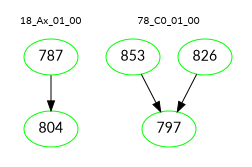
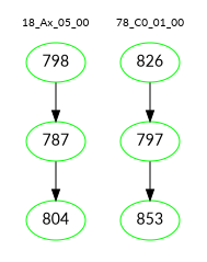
  digraph {
    fontname=Lato
    node [color=green fontname=Lato]
    edge [color=black fontname=Lato]
+   n1 [label=798]
    n2 [label=787]
    n3 [label=804]
    n4 [label=826]
    n5 [label=797]
    n6 [label=853]
    subgraph cluster_1 {
      color=white
      fontsize=10
-     label="18_Ax_01_00"
+     label="18_Ax_05_00"
+     n1
      n2
      n3
    }
    subgraph cluster_2 {
      color=white
      fontsize=10
      label="78_C0_01_00"
      n4
      n5
      n6
    }
+   n1 -> n2
    n2 -> n3
    n4 -> n5
-   n6 -> n5
+   n5 -> n6
  }
